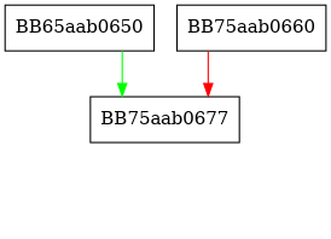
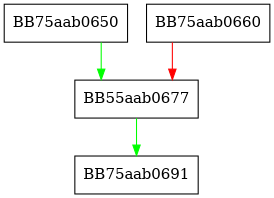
  digraph {
    splines=ortho
    node [shape=box]
    edge [color=green]
-   BB75aab0650 [label=BB65aab0650]
-   BB75aab0677
+   BB75aab0650
+   BB75aab0677 [label=BB55aab0677]
+   BB75aab0691
    BB75aab0660
    BB75aab0650 -> BB75aab0677
+   BB75aab0677 -> BB75aab0691
    BB75aab0660 -> BB75aab0677 [color=red]
  }
